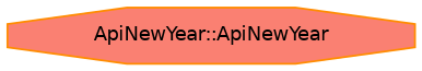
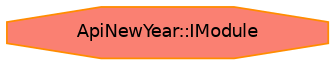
  digraph {
    rankdir=TB
-   n1 [color=darkorange fillcolor=salmon fontname=Helvetica fontsize=10 height=0.2 label="ApiNewYear::ApiNewYear" shape=octagon style=filled width=0.4]
+   n1 [color=darkorange fillcolor=salmon fontname=Helvetica fontsize=10 height=0.2 label="ApiNewYear::IModule" shape=octagon style=filled width=0.4]
  }
